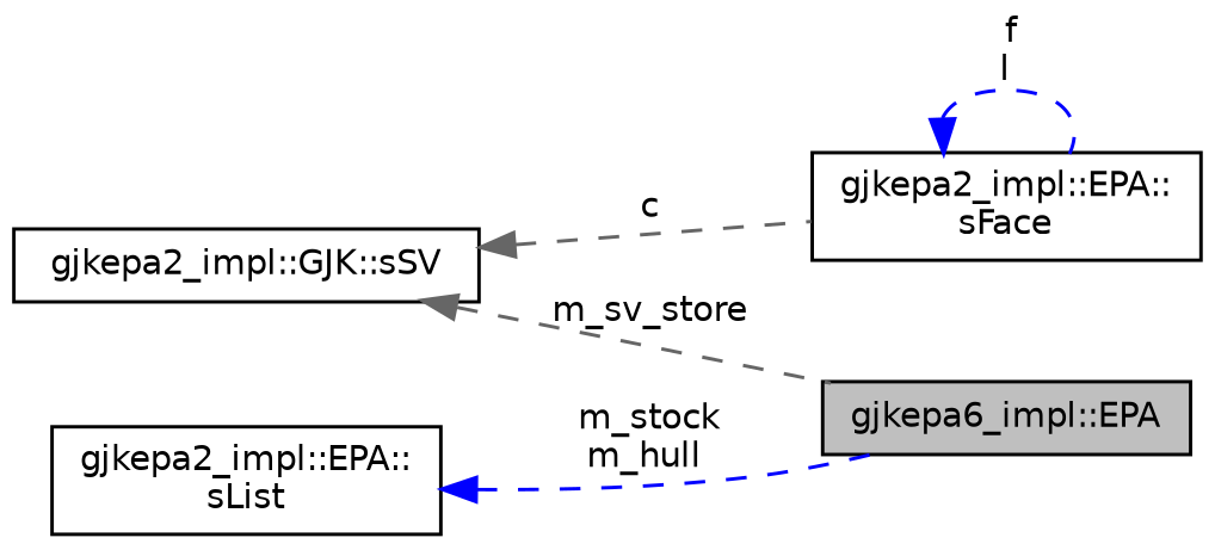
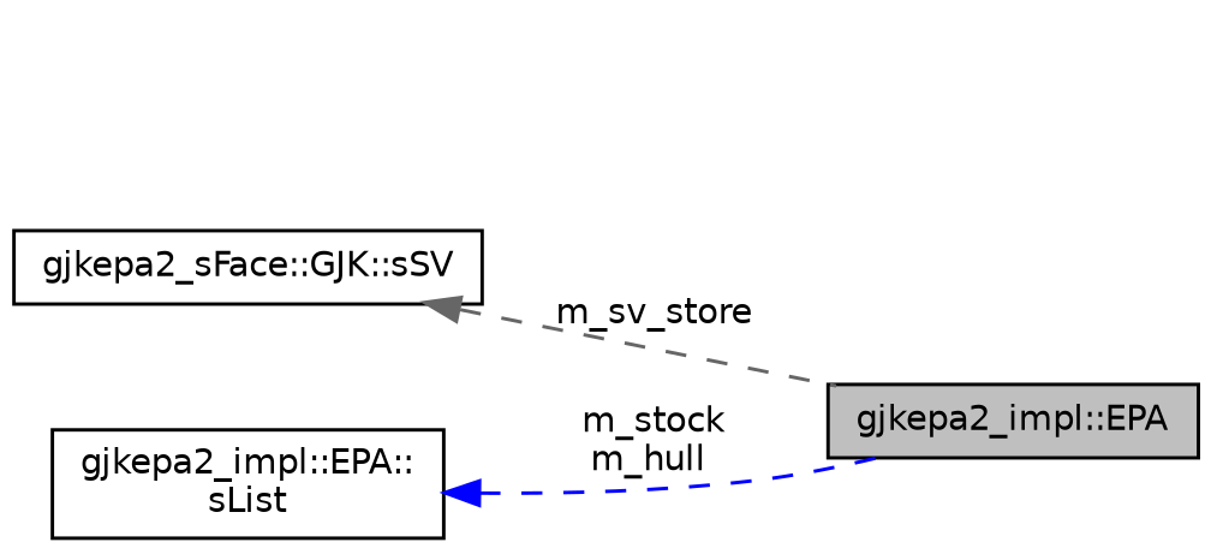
  digraph {
    rankdir=LR
    node [color=black fillcolor=white fontname=Helvetica fontsize=10 shape=record style=filled]
    edge [color=gray40 dir=back fontname=Helvetica fontsize=10 labelfontname=Helvetica labelfontsize=10 style=dashed]
-   n1 [fillcolor=grey75 fontcolor=black height=0.2 label="gjkepa6_impl::EPA" width=0.4]
-   n2 [height=0.2 label="gjkepa2_impl::GJK::sSV" width=0.4]
-   n3 [height=0.2 label="gjkepa2_impl::EPA::\lsFace" width=0.4]
+   n1 [fillcolor=grey75 fontcolor=black height=0.2 label="gjkepa2_impl::EPA" width=0.4]
+   n2 [height=0.2 label="gjkepa2_sFace::GJK::sSV" width=0.4]
    n4 [height=0.2 label="gjkepa2_impl::EPA::\lsList" width=0.4]
    n2 -> n1 [label=" m_sv_store"]
-   n2 -> n3 [label=" c"]
-   n3 -> n3 [color=blue label=" f\nl"]
    n4 -> n1 [color=blue label=" m_stock\nm_hull"]
  }
